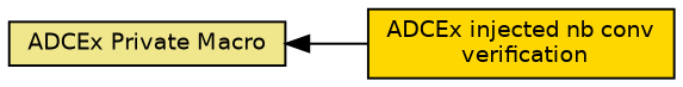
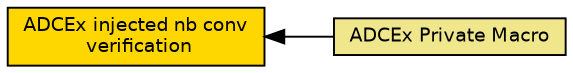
  digraph {
    rankdir=LR
    node [color=black fontname=Helvetica fontsize=10 shape=box style=filled]
    n1 [fillcolor=khaki height=0.2 label="ADCEx Private Macro" width=0.4]
    n2 [fillcolor=gold fontcolor=black height=0.2 label="ADCEx injected nb conv\l verification" width=0.4]
-   n1 -> n2 [dir=back fontname=Helvetica fontsize=10 labelfontname=Helvetica labelfontsize=10 shape=plaintext style=solid]
+   n2 -> n1 [dir=back fontname=Helvetica fontsize=10 labelfontname=Helvetica labelfontsize=10 shape=plaintext style=solid]
  }
